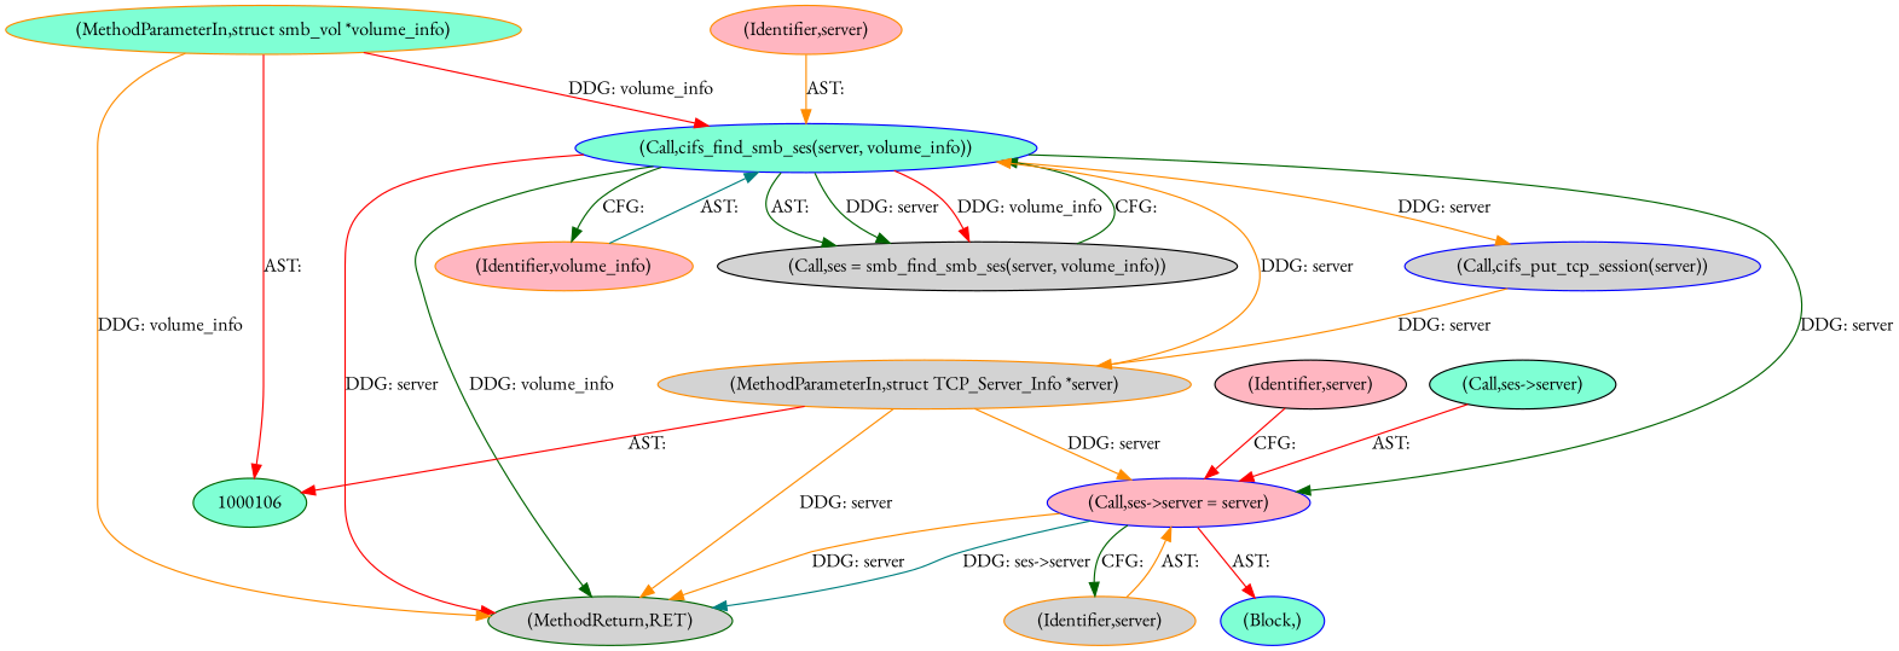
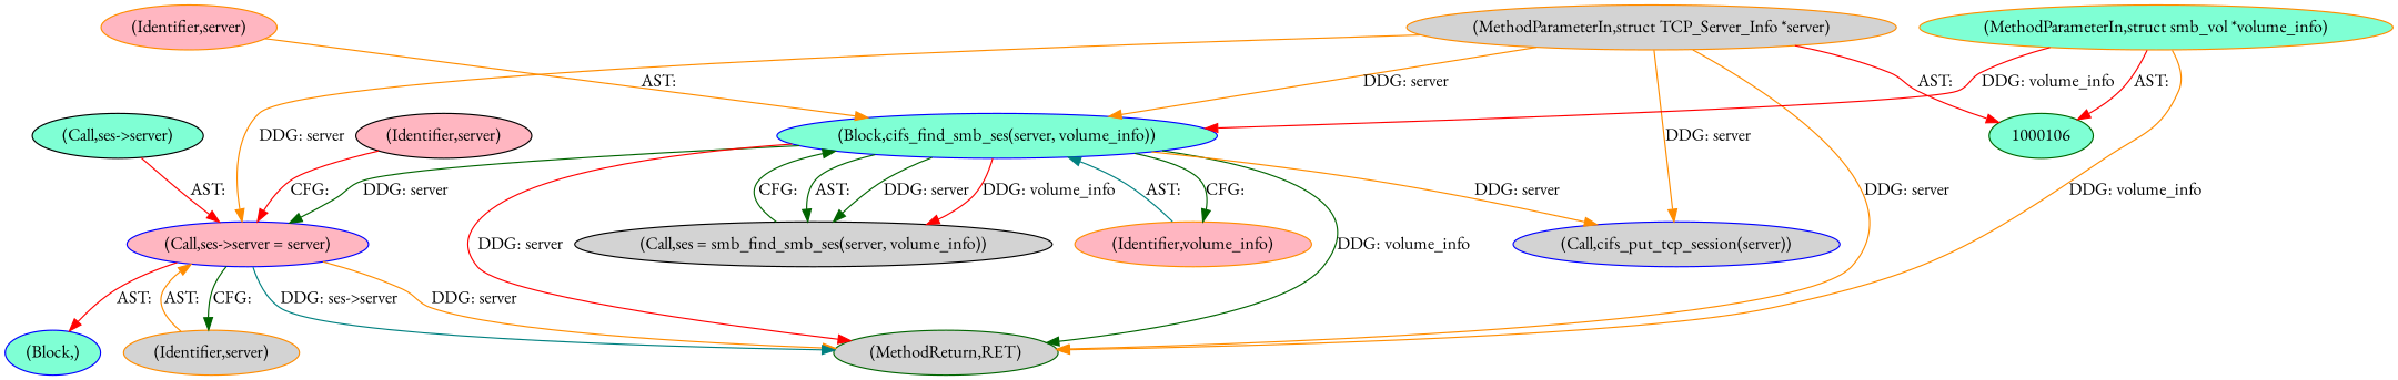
  digraph {
    fontname="EB Garamond"
    node [color=darkorange fillcolor=lightgrey fontname="EB Garamond" style=filled]
    edge [color=darkorange fontname="EB Garamond"]
    n1 [color=blue fillcolor=lightpink label="(Call,ses->server = server)"]
    n2 [color=darkgreen label="(MethodReturn,RET)"]
    n3 [color=blue fillcolor=aquamarine label="(Block,)"]
    n4 [label="(Identifier,server)"]
-   n5 [color=blue fillcolor=aquamarine label="(Call,cifs_find_smb_ses(server, volume_info))"]
+   n5 [color=blue fillcolor=aquamarine label="(Block,cifs_find_smb_ses(server, volume_info))"]
    n6 [color=blue label="(Call,cifs_put_tcp_session(server))"]
    n7 [fillcolor=lightpink label="(Identifier,volume_info)"]
    n8 [color=black label="(Call,ses = smb_find_smb_ses(server, volume_info))"]
    n9 [label="(MethodParameterIn,struct TCP_Server_Info *server)"]
    1000106 [color=darkgreen fillcolor=aquamarine]
    n11 [fillcolor=aquamarine label="(MethodParameterIn,struct smb_vol *volume_info)"]
    n12 [fillcolor=lightpink label="(Identifier,server)"]
    n13 [color=black fillcolor=lightpink label="(Identifier,server)"]
    n14 [color=black fillcolor=aquamarine label="(Call,ses->server)"]
    n1 -> n2 [label="DDG: server"]
    n1 -> n2 [color=teal label="DDG: ses->server"]
    n1 -> n3 [color=red label="AST: "]
    n1 -> n4 [color=darkgreen label="CFG: "]
    n4 -> n1 [label="AST: "]
    n5 -> n1 [color=darkgreen label="DDG: server"]
    n5 -> n2 [color=red label="DDG: server"]
    n5 -> n2 [color=darkgreen label="DDG: volume_info"]
    n5 -> n6 [label="DDG: server"]
    n5 -> n7 [color=darkgreen label="CFG: "]
    n5 -> n8 [color=darkgreen label="AST: "]
    n5 -> n8 [color=darkgreen label="DDG: server"]
    n5 -> n8 [color=red label="DDG: volume_info"]
    n7 -> n5 [color=teal label="AST: "]
    n8 -> n5 [color=darkgreen label="CFG: "]
    n9 -> n1 [label="DDG: server"]
    n9 -> n2 [label="DDG: server"]
    n9 -> n5 [label="DDG: server"]
-   n6 -> n9 [label="DDG: server"]
+   n9 -> n6 [label="DDG: server"]
    n9 -> 1000106 [color=red label="AST: "]
    n11 -> n2 [label="DDG: volume_info"]
    n11 -> n5 [color=red label="DDG: volume_info"]
    n11 -> 1000106 [color=red label="AST: "]
    n12 -> n5 [label="AST: "]
    n13 -> n1 [color=red label="CFG: "]
    n14 -> n1 [color=red label="AST: "]
  }
